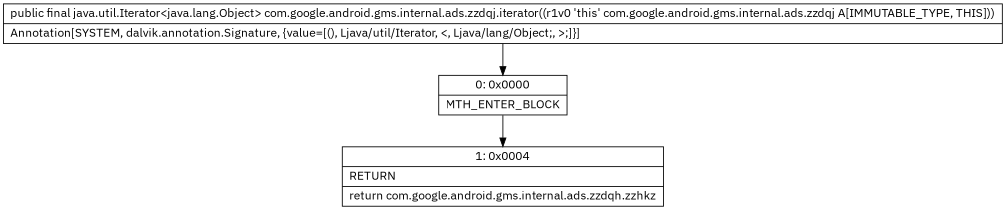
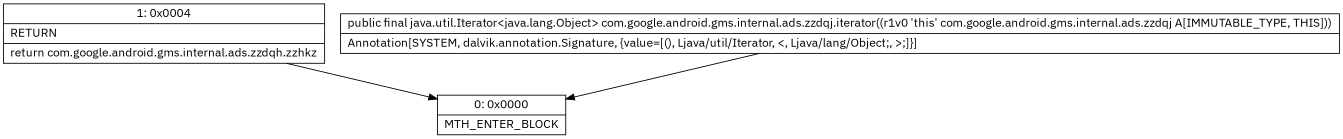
  digraph {
    fontname="IBM Plex Sans"
    node [shape=record fontname="IBM Plex Sans"]
    edge [fontname="IBM Plex Sans"]
    n1 [label="{0\:\ 0x0000|MTH_ENTER_BLOCK\l}"]
    n2 [label="{1\:\ 0x0004|RETURN\l|return com.google.android.gms.internal.ads.zzdqh.zzhkz\l}"]
    n3 [label="{public final java.util.Iterator\<java.lang.Object\> com.google.android.gms.internal.ads.zzdqj.iterator((r1v0 'this' com.google.android.gms.internal.ads.zzdqj A[IMMUTABLE_TYPE, THIS]))  | Annotation[SYSTEM, dalvik.annotation.Signature, \{value=[(), Ljava\/util\/Iterator, \<, Ljava\/lang\/Object;, \>;]\}]\l}"]
-   n1 -> n2
+   n2 -> n1
    n3 -> n1
  }
